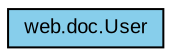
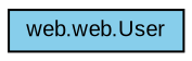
  digraph {
    rankdir=LR
    fontname="Liberation Sans"
-   n1 [color=black fillcolor=skyblue fontname="Liberation Sans" fontsize=10 height=0.2 label="web.doc.User" shape=record style=filled width=0.4]
+   n1 [color=black fillcolor=skyblue fontname="Liberation Sans" fontsize=10 height=0.2 label="web.web.User" shape=record style=filled width=0.4]
  }
